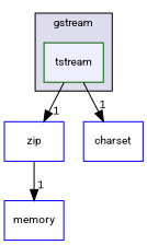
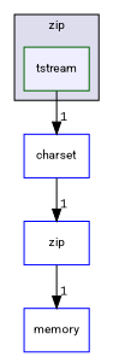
  digraph {
    compound=true
    fontname=Roboto
    node [color=blue fontname=Roboto fontsize=10 shape=box]
    edge [fontname=Roboto headlabel=1 labeldistance=1.5 labelfontname=CourierNew labelfontsize=10]
    n1 [color=darkgreen fillcolor="#eeeeff" label=tstream pencolor=black style=filled]
    n2 [fillcolor=white label=zip style=filled]
    n3 [label=charset]
    n4 [label=memory]
    subgraph cluster_1 {
      bgcolor="#ddddee"
      fontsize=10
-     label=gstream
+     label=zip
      pencolor=black
      n1
    }
-   n1 -> n2
+   n3 -> n2
    n1 -> n3
    n2 -> n4
  }
